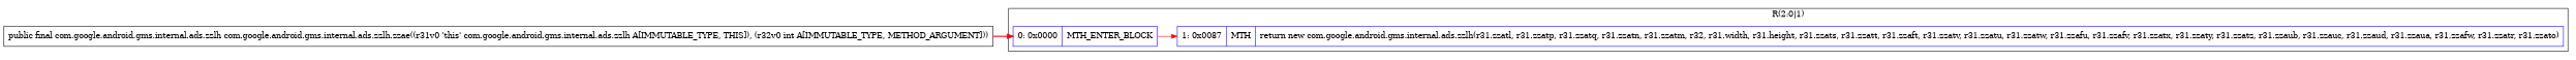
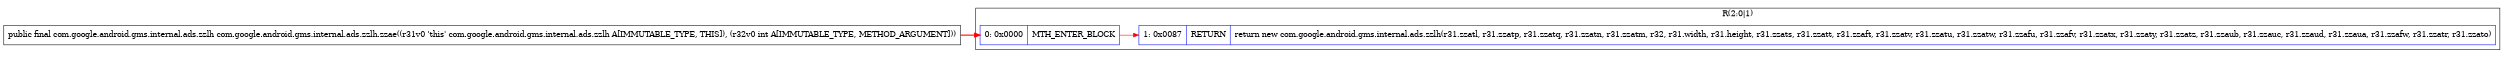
  digraph {
    rankdir=LR
    fontname="DejaVu Serif"
    node [color=blue shape=record fontname="DejaVu Serif"]
    edge [color=red fontname="DejaVu Serif"]
    n1 [label="{0\:\ 0x0000|MTH_ENTER_BLOCK\l}"]
-   n2 [label="{1\:\ 0x0087|MTH\l|return new com.google.android.gms.internal.ads.zzlh(r31.zzatl, r31.zzatp, r31.zzatq, r31.zzatn, r31.zzatm, r32, r31.width, r31.height, r31.zzats, r31.zzatt, r31.zzaft, r31.zzatv, r31.zzatu, r31.zzatw, r31.zzafu, r31.zzafv, r31.zzatx, r31.zzaty, r31.zzatz, r31.zzaub, r31.zzauc, r31.zzaud, r31.zzaua, r31.zzafw, r31.zzatr, r31.zzato)\l}"]
+   n2 [label="{1\:\ 0x0087|RETURN\l|return new com.google.android.gms.internal.ads.zzlh(r31.zzatl, r31.zzatp, r31.zzatq, r31.zzatn, r31.zzatm, r32, r31.width, r31.height, r31.zzats, r31.zzatt, r31.zzaft, r31.zzatv, r31.zzatu, r31.zzatw, r31.zzafu, r31.zzafv, r31.zzatx, r31.zzaty, r31.zzatz, r31.zzaub, r31.zzauc, r31.zzaud, r31.zzaua, r31.zzafw, r31.zzatr, r31.zzato)\l}"]
    n3 [label="{public final com.google.android.gms.internal.ads.zzlh com.google.android.gms.internal.ads.zzlh.zzae((r31v0 'this' com.google.android.gms.internal.ads.zzlh A[IMMUTABLE_TYPE, THIS]), (r32v0 int A[IMMUTABLE_TYPE, METHOD_ARGUMENT])) }" color=""]
    subgraph cluster_1 {
      label="R(2:0|1)"
      n1
      n2
    }
    n1 -> n2 [style=solid]
    n3 -> n1 [style=bold]
  }
